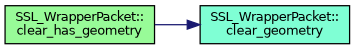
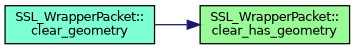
  digraph {
    rankdir=LR
    node [color=black fontname=Helvetica fontsize=10 shape=record style=filled]
    n1 [fillcolor=aquamarine fontcolor=black height=0.2 label="SSL_WrapperPacket::\lclear_geometry" width=0.4]
    n2 [fillcolor=palegreen height=0.2 label="SSL_WrapperPacket::\lclear_has_geometry" width=0.4]
-   n2 -> n1 [color=midnightblue fontname=Helvetica fontsize=10 labelfontname=Helvetica labelfontsize=10 style=solid]
+   n1 -> n2 [color=midnightblue fontname=Helvetica fontsize=10 labelfontname=Helvetica labelfontsize=10 style=solid]
  }
